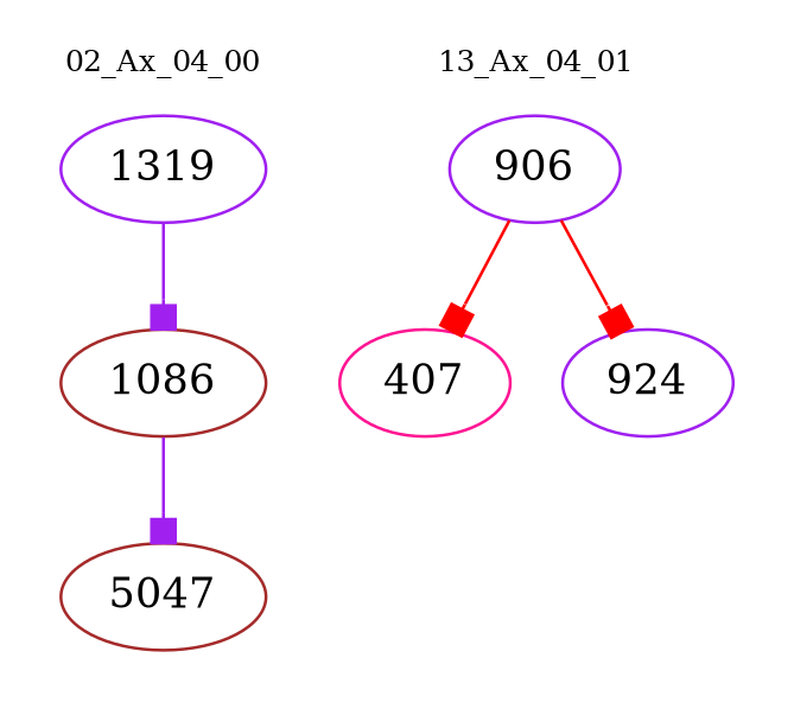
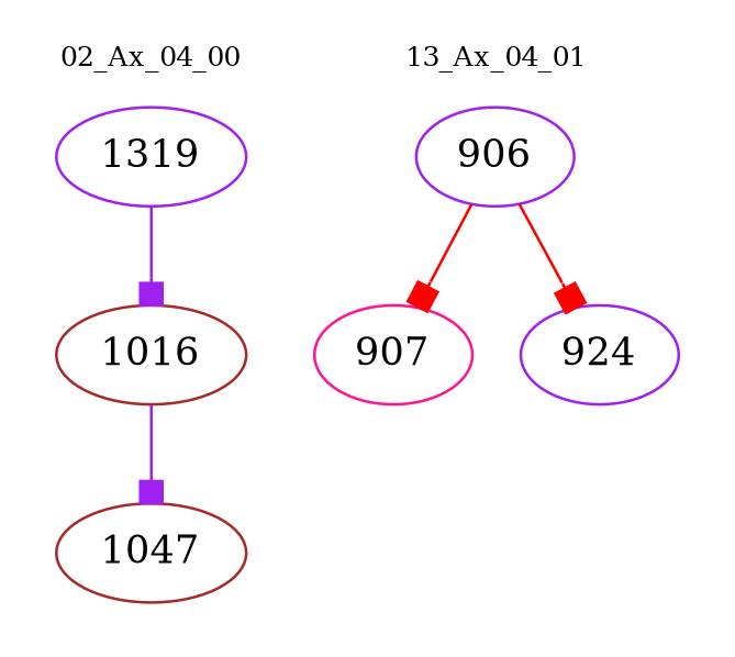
  digraph {
    node [color=purple]
    edge [arrowhead=box color=purple]
    n1 [label=1319]
-   n2 [color=brown label=1086]
-   n3 [color=brown label=5047]
-   n4 [color=deeppink label=407]
+   n2 [color=brown label=1016]
+   n3 [color=brown label=1047]
+   n4 [color=deeppink label=907]
    n5 [label=906]
    n6 [label=924]
    subgraph cluster_1 {
      color=white
      fontsize=10
      label="02_Ax_04_00"
      n1
      n2
      n3
    }
    subgraph cluster_2 {
      color=white
      fontsize=10
      label="13_Ax_04_01"
      n4
      n5
      n6
    }
    n1 -> n2
    n2 -> n3
    n5 -> n4 [color=red]
    n5 -> n6 [color=red]
  }
